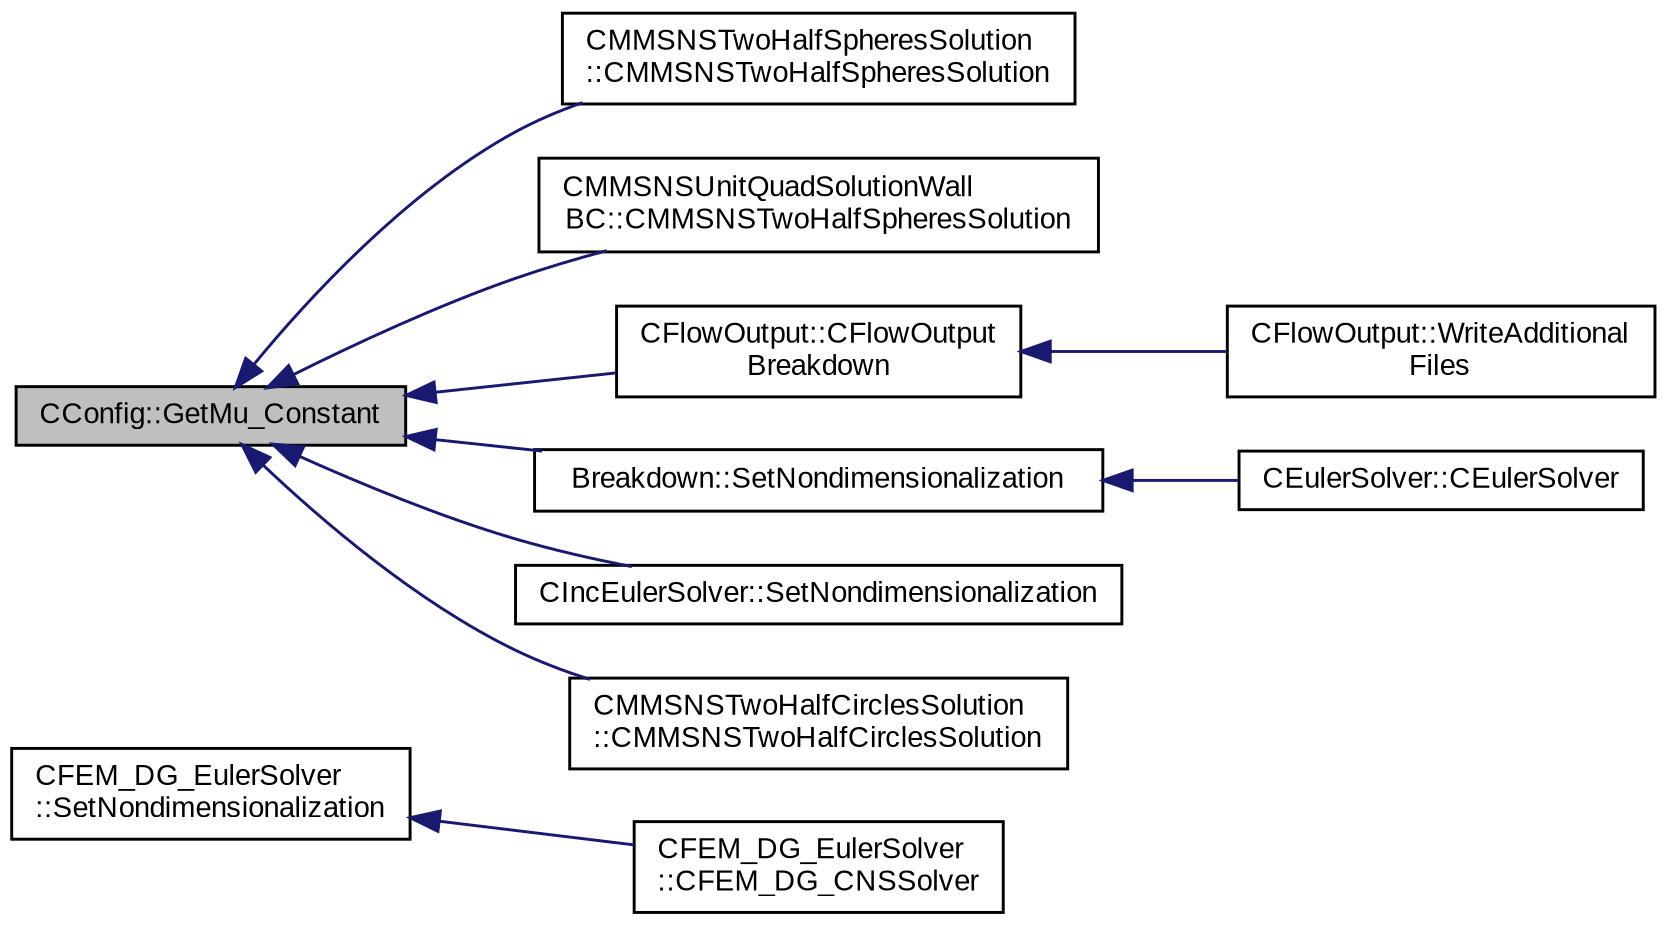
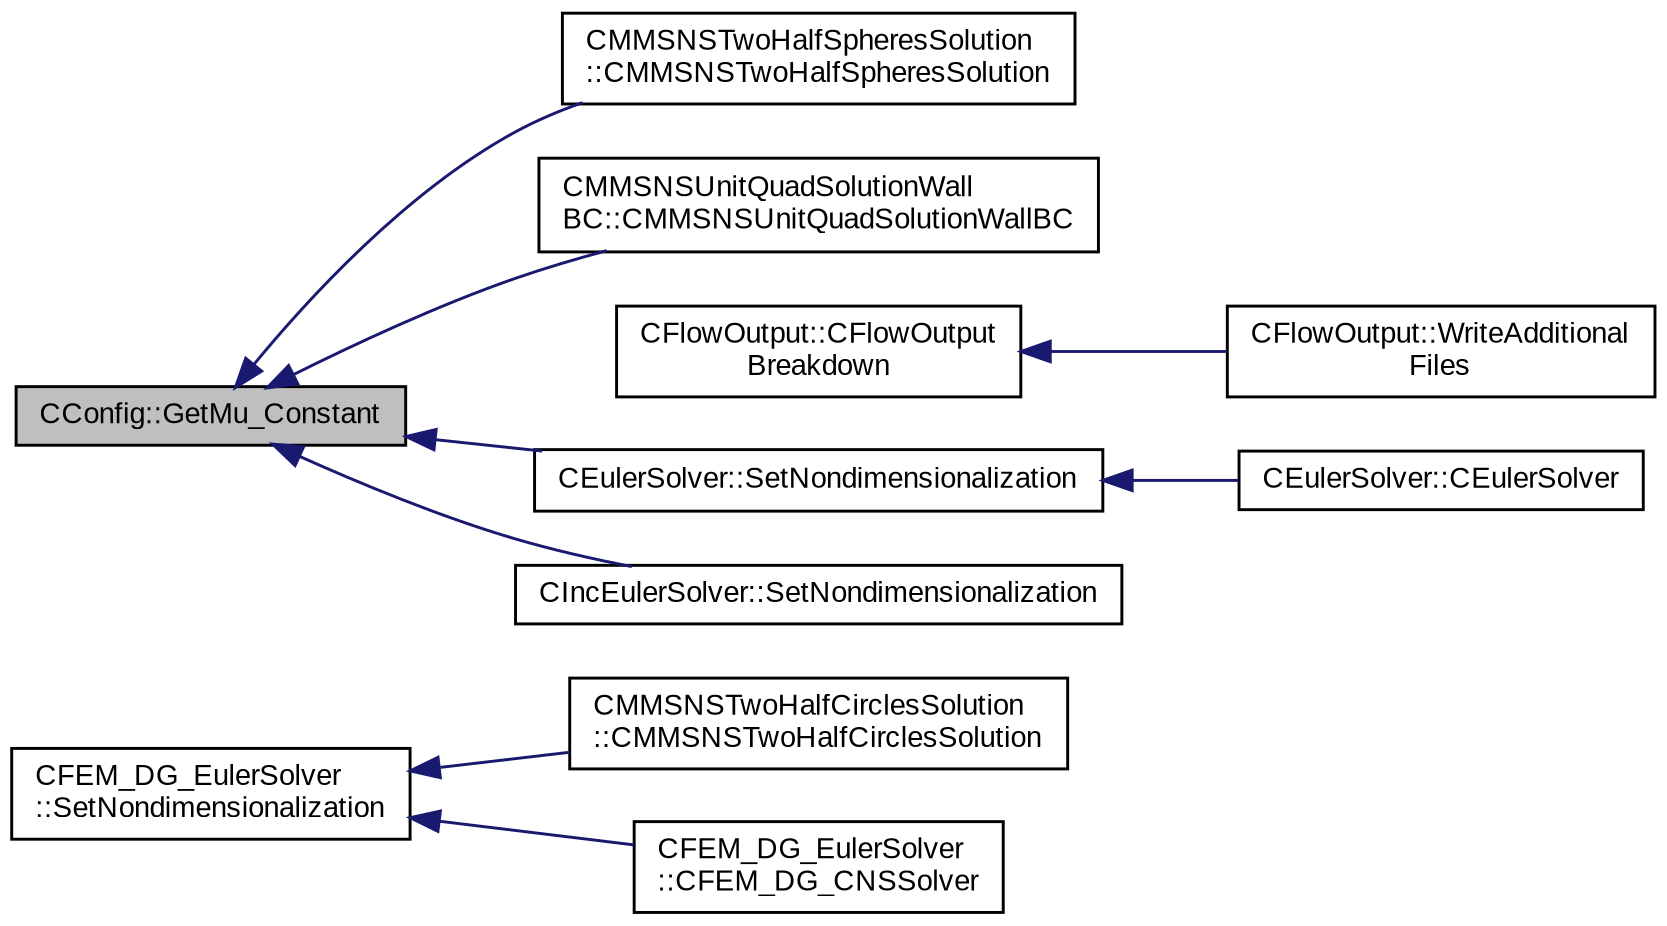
  digraph {
    fontname="Liberation Sans"
    rankdir=LR
    node [color=black fillcolor=white fontname="Liberation Sans" fontsize=10 shape=record style=filled]
    edge [color=midnightblue dir=back fontname="Liberation Sans" fontsize=10 labelfontname=Helvetica labelfontsize=10 style=solid]
    n1 [fillcolor=grey75 fontcolor=black height=0.2 label="CConfig::GetMu_Constant" width=0.4]
    n2 [height=0.2 label="CMMSNSTwoHalfCirclesSolution\l::CMMSNSTwoHalfCirclesSolution" width=0.4]
    n3 [height=0.2 label="CMMSNSTwoHalfSpheresSolution\l::CMMSNSTwoHalfSpheresSolution" width=0.4]
-   n4 [height=0.2 label="CMMSNSUnitQuadSolutionWall\lBC::CMMSNSTwoHalfSpheresSolution" width=0.4]
+   n4 [height=0.2 label="CMMSNSUnitQuadSolutionWall\lBC::CMMSNSUnitQuadSolutionWallBC" width=0.4]
    n5 [height=0.2 label="CFlowOutput::CFlowOutput\lBreakdown" width=0.4]
-   n6 [height=0.2 label="Breakdown::SetNondimensionalization" width=0.4]
+   n6 [height=0.2 label="CEulerSolver::SetNondimensionalization" width=0.4]
    n7 [height=0.2 label="CIncEulerSolver::SetNondimensionalization" width=0.4]
    n8 [height=0.2 label="CFlowOutput::WriteAdditional\lFiles" width=0.4]
    n9 [height=0.2 label="CEulerSolver::CEulerSolver" width=0.4]
    n10 [height=0.2 label="CFEM_DG_EulerSolver\l::SetNondimensionalization" width=0.4]
    n11 [height=0.2 label="CFEM_DG_EulerSolver\l::CFEM_DG_CNSSolver" width=0.4]
-   n1 -> n2
+   n10 -> n2
    n1 -> n3
    n1 -> n4
-   n1 -> n5
    n1 -> n6
    n1 -> n7
    n5 -> n8
    n6 -> n9
    n10 -> n11
  }
